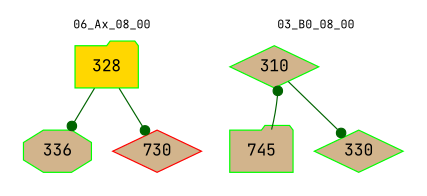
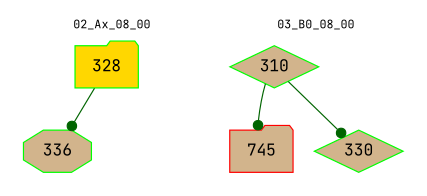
  digraph {
    fontname="JetBrains Mono"
    node [color=green fillcolor=tan fontname="JetBrains Mono" shape=diamond style=filled]
    edge [arrowhead=dot color=darkgreen fontname="JetBrains Mono"]
    n1 [fillcolor=gold label=328 shape=folder]
    n2 [label=336 shape=octagon]
-   n3 [color=red label=730]
    n4 [label=310]
-   n5 [label=745 shape=folder]
+   n5 [color=red label=745 shape=folder]
    n6 [label=330]
    subgraph cluster_1 {
      color=white
      fontsize=10
-     label="06_Ax_08_00"
+     label="02_Ax_08_00"
      n1
      n2
-     n3
    }
    subgraph cluster_2 {
      color=white
      fontsize=10
      label="03_B0_08_00"
      n4
      n5
      n6
    }
    n1 -> n2
-   n1 -> n3
-   n5 -> n4
+   n4 -> n5
    n4 -> n6
  }
